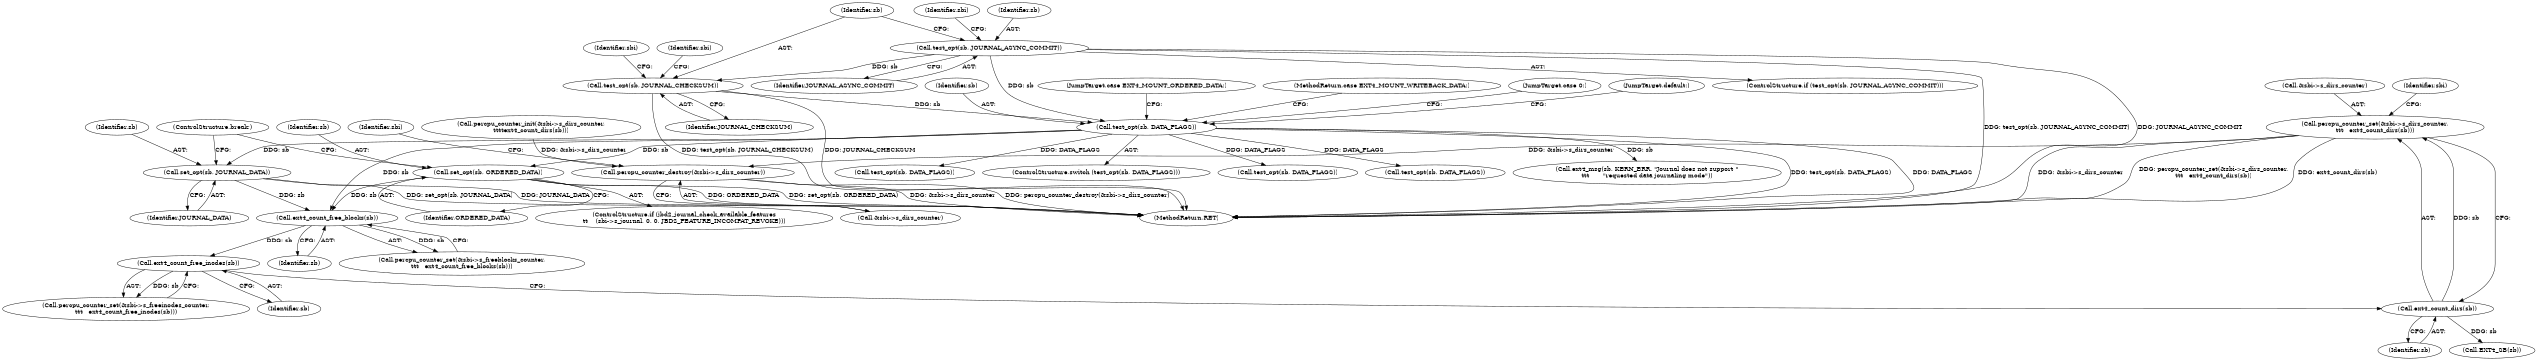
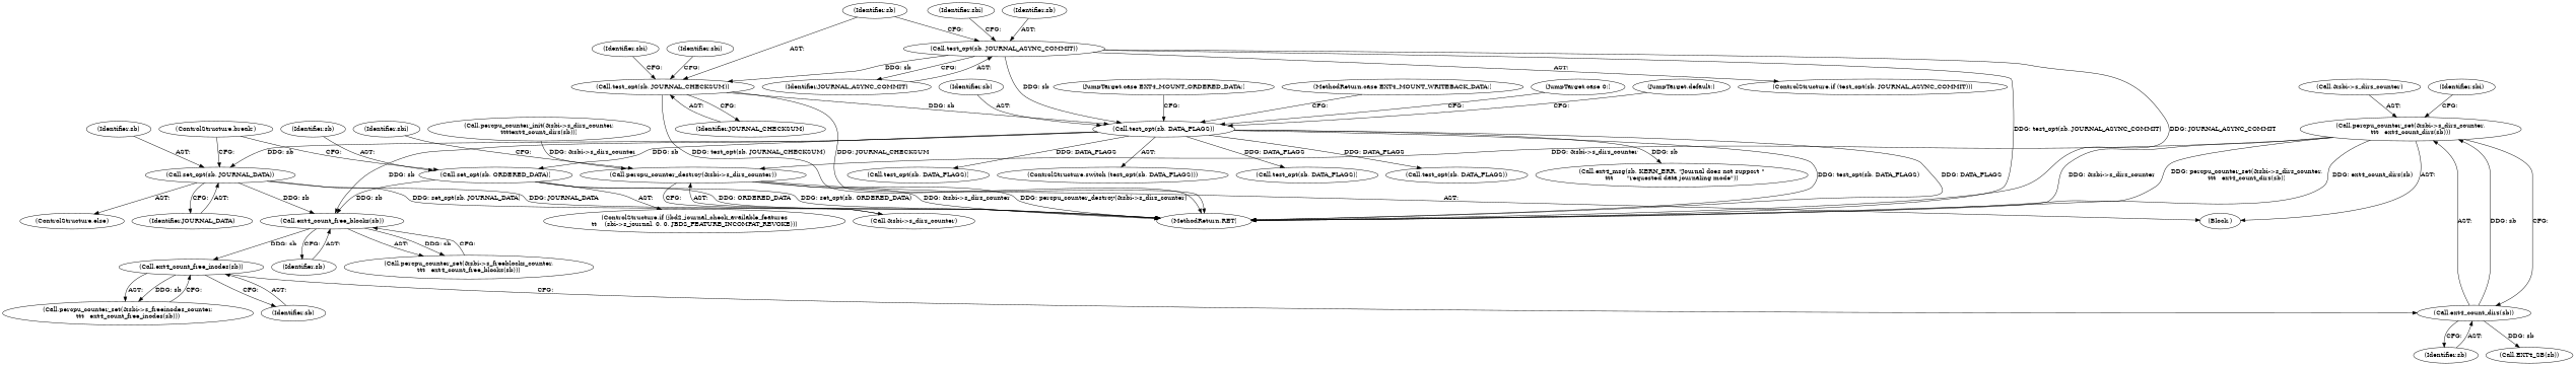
  digraph {
    n1 [label="(Call,percpu_counter_set(&sbi->s_dirs_counter,\n\t\t\t   ext4_count_dirs(sb)))"]
    n2 [label="(Call,ext4_count_dirs(sb))"]
    n3 [label="(Call,percpu_counter_destroy(&sbi->s_dirs_counter))"]
+   n4 [label="(Block,)"]
    n5 [label="(MethodReturn,RET)"]
    n6 [label="(Identifier,sb)"]
    n7 [label="(Call,EXT4_SB(sb))"]
    n8 [label="(Call,&sbi->s_dirs_counter)"]
    n9 [label="(Call,ext4_count_free_inodes(sb))"]
    n10 [label="(Call,percpu_counter_set(&sbi->s_freeinodes_counter,\n\t\t\t   ext4_count_free_inodes(sb)))"]
    n11 [label="(Identifier,sb)"]
    n12 [label="(Call,ext4_count_free_blocks(sb))"]
    n13 [label="(Identifier,sb)"]
    n14 [label="(Call,percpu_counter_set(&sbi->s_freeblocks_counter,\n\t\t\t   ext4_count_free_blocks(sb)))"]
    n15 [label="(Call,test_opt(sb, DATA_FLAGS))"]
    n16 [label="(Call,set_opt(sb, JOURNAL_DATA))"]
    n17 [label="(Call,set_opt(sb, ORDERED_DATA))"]
    n18 [label="(Call,test_opt(sb, DATA_FLAGS))"]
    n19 [label="(ControlStructure,switch (test_opt(sb, DATA_FLAGS)))"]
    n20 [label="(Call,test_opt(sb, DATA_FLAGS))"]
    n21 [label="(Call,test_opt(sb, DATA_FLAGS))"]
    n22 [label="(Call,ext4_msg(sb, KERN_ERR, \"Journal does not support \"\n\t\t\t       \"requested data journaling mode\"))"]
    n23 [label="(Identifier,JOURNAL_DATA)"]
+   n24 [label="(ControlStructure,else)"]
    n25 [label="(ControlStructure,if (jbd2_journal_check_available_features\n\t\t    (sbi->s_journal, 0, 0, JBD2_FEATURE_INCOMPAT_REVOKE)))"]
-   n26 [label="(Identifier,ORDERED_DATA)"]
    n27 [label="(Call,test_opt(sb, JOURNAL_ASYNC_COMMIT))"]
    n28 [label="(Call,test_opt(sb, JOURNAL_CHECKSUM))"]
    n29 [label="(Identifier,JOURNAL_ASYNC_COMMIT)"]
    n30 [label="(ControlStructure,if (test_opt(sb, JOURNAL_ASYNC_COMMIT)))"]
    n31 [label="(Identifier,JOURNAL_CHECKSUM)"]
    n32 [label="(Identifier,sbi)"]
    n33 [label="(Identifier,sbi)"]
    n34 [label="(Identifier,sb)"]
    n35 [label="(JumpTarget,case EXT4_MOUNT_ORDERED_DATA:)"]
    n36 [label="(Identifier,sbi)"]
    n37 [label="(Identifier,sb)"]
    n38 [label="(Identifier,sb)"]
    n39 [label="(Call,percpu_counter_init(&sbi->s_dirs_counter,\n\t\t\t\text4_count_dirs(sb)))"]
    n40 [label="(MethodReturn,case EXT4_MOUNT_WRITEBACK_DATA:)"]
    n41 [label="(ControlStructure,break;)"]
    n42 [label="(JumpTarget,case 0:)"]
    n43 [label="(Identifier,sb)"]
    n44 [label="(JumpTarget,default:)"]
    n45 [label="(Identifier,sbi)"]
    n46 [label="(Identifier,sbi)"]
    n47 [label="(Identifier,sb)"]
    n48 [label="(Call,&sbi->s_dirs_counter)"]
    n1 -> n2 [label="CFG: "]
    n1 -> n3 [label="DDG: &sbi->s_dirs_counter"]
+   n1 -> n4 [label="AST: "]
    n1 -> n5 [label="DDG: &sbi->s_dirs_counter"]
    n1 -> n5 [label="DDG: percpu_counter_set(&sbi->s_dirs_counter,\n\t\t\t   ext4_count_dirs(sb))"]
    n1 -> n5 [label="DDG: ext4_count_dirs(sb)"]
    n2 -> n1 [label="AST: "]
    n2 -> n1 [label="DDG: sb"]
    n2 -> n6 [label="CFG: "]
    n2 -> n7 [label="DDG: sb"]
+   n3 -> n4 [label="AST: "]
    n3 -> n5 [label="DDG: &sbi->s_dirs_counter"]
    n3 -> n5 [label="DDG: percpu_counter_destroy(&sbi->s_dirs_counter)"]
    n3 -> n8 [label="CFG: "]
    n6 -> n2 [label="AST: "]
    n8 -> n3 [label="AST: "]
    n9 -> n2 [label="CFG: "]
    n9 -> n10 [label="AST: "]
    n9 -> n10 [label="DDG: sb"]
    n9 -> n11 [label="CFG: "]
    n10 -> n9 [label="CFG: "]
    n11 -> n9 [label="AST: "]
    n12 -> n9 [label="DDG: sb"]
    n12 -> n13 [label="CFG: "]
    n12 -> n14 [label="AST: "]
    n12 -> n14 [label="DDG: sb"]
    n13 -> n12 [label="AST: "]
    n14 -> n12 [label="CFG: "]
    n15 -> n5 [label="DDG: test_opt(sb, DATA_FLAGS)"]
    n15 -> n5 [label="DDG: DATA_FLAGS"]
    n15 -> n12 [label="DDG: sb"]
    n15 -> n16 [label="DDG: sb"]
    n15 -> n17 [label="DDG: sb"]
    n15 -> n18 [label="DDG: DATA_FLAGS"]
    n15 -> n19 [label="AST: "]
    n15 -> n20 [label="DDG: DATA_FLAGS"]
    n15 -> n21 [label="DDG: DATA_FLAGS"]
    n15 -> n22 [label="DDG: sb"]
    n16 -> n5 [label="DDG: set_opt(sb, JOURNAL_DATA)"]
    n16 -> n5 [label="DDG: JOURNAL_DATA"]
    n16 -> n12 [label="DDG: sb"]
    n16 -> n23 [label="CFG: "]
+   n16 -> n24 [label="AST: "]
    n17 -> n5 [label="DDG: set_opt(sb, ORDERED_DATA)"]
    n17 -> n5 [label="DDG: ORDERED_DATA"]
    n17 -> n12 [label="DDG: sb"]
    n17 -> n25 [label="AST: "]
-   n17 -> n26 [label="CFG: "]
    n23 -> n16 [label="AST: "]
-   n26 -> n17 [label="AST: "]
    n27 -> n5 [label="DDG: JOURNAL_ASYNC_COMMIT"]
    n27 -> n5 [label="DDG: test_opt(sb, JOURNAL_ASYNC_COMMIT)"]
    n27 -> n15 [label="DDG: sb"]
    n27 -> n28 [label="DDG: sb"]
    n27 -> n29 [label="CFG: "]
    n27 -> n30 [label="AST: "]
    n28 -> n5 [label="DDG: test_opt(sb, JOURNAL_CHECKSUM)"]
    n28 -> n5 [label="DDG: JOURNAL_CHECKSUM"]
    n28 -> n15 [label="DDG: sb"]
    n28 -> n31 [label="CFG: "]
    n29 -> n27 [label="AST: "]
    n31 -> n28 [label="AST: "]
    n32 -> n27 [label="CFG: "]
    n33 -> n3 [label="CFG: "]
    n34 -> n15 [label="AST: "]
    n35 -> n15 [label="CFG: "]
    n36 -> n28 [label="CFG: "]
    n37 -> n27 [label="AST: "]
    n38 -> n16 [label="AST: "]
    n39 -> n3 [label="DDG: &sbi->s_dirs_counter"]
    n40 -> n15 [label="CFG: "]
    n41 -> n16 [label="CFG: "]
    n41 -> n17 [label="CFG: "]
    n42 -> n15 [label="CFG: "]
    n43 -> n17 [label="AST: "]
    n44 -> n15 [label="CFG: "]
    n45 -> n28 [label="CFG: "]
    n46 -> n1 [label="CFG: "]
    n47 -> n27 [label="CFG: "]
    n47 -> n28 [label="AST: "]
    n48 -> n1 [label="AST: "]
  }
